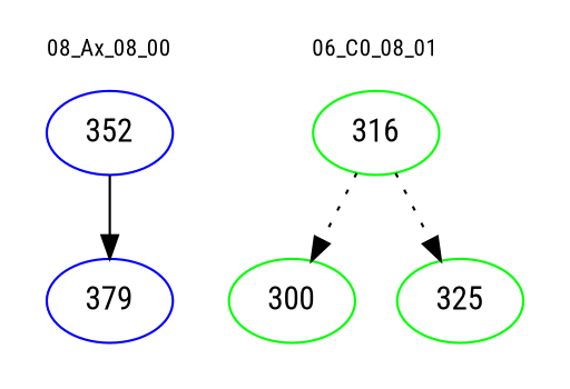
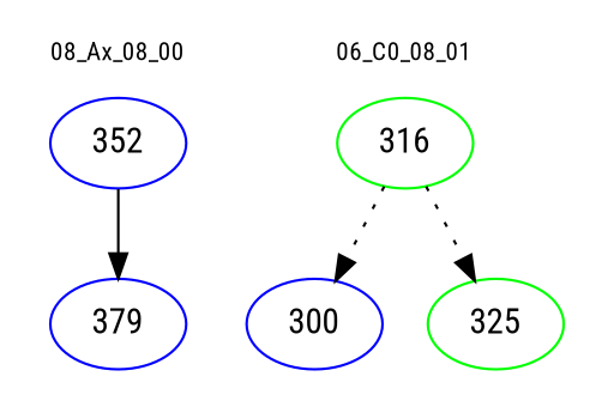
  digraph {
    fontname="Roboto Condensed"
    node [color=blue fontname="Roboto Condensed"]
    edge [color=black fontname="Roboto Condensed" style=dotted]
    n1 [label=352]
    n2 [label=379]
    n3 [color=green label=316]
-   n4 [color=green label=300]
+   n4 [label=300]
    n5 [color=green label=325]
    subgraph cluster_1 {
      color=white
      fontsize=10
      label="08_Ax_08_00"
      n1
      n2
    }
    subgraph cluster_2 {
      color=white
      fontsize=10
      label="06_C0_08_01"
      n3
      n4
      n5
    }
    n1 -> n2 [style=solid]
    n3 -> n4
    n3 -> n5
  }
